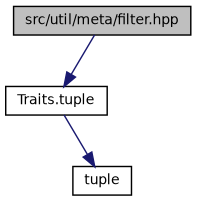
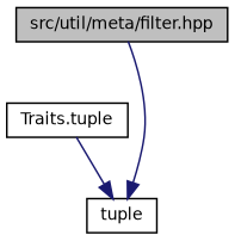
  digraph {
    node [color=black fillcolor=white fontname=Helvetica fontsize=10 shape=record style=filled]
    edge [color=midnightblue fontname=Helvetica fontsize=10 labelfontname=Helvetica labelfontsize=10 style=solid]
    n1 [fillcolor=grey75 fontcolor=black height=0.2 label="src/util/meta/filter.hpp" width=0.4]
    n2 [height=0.2 label="Traits.tuple" width=0.4]
    n3 [height=0.2 label=tuple width=0.4]
-   n1 -> n2
+   n1 -> n3
    n2 -> n3
  }
